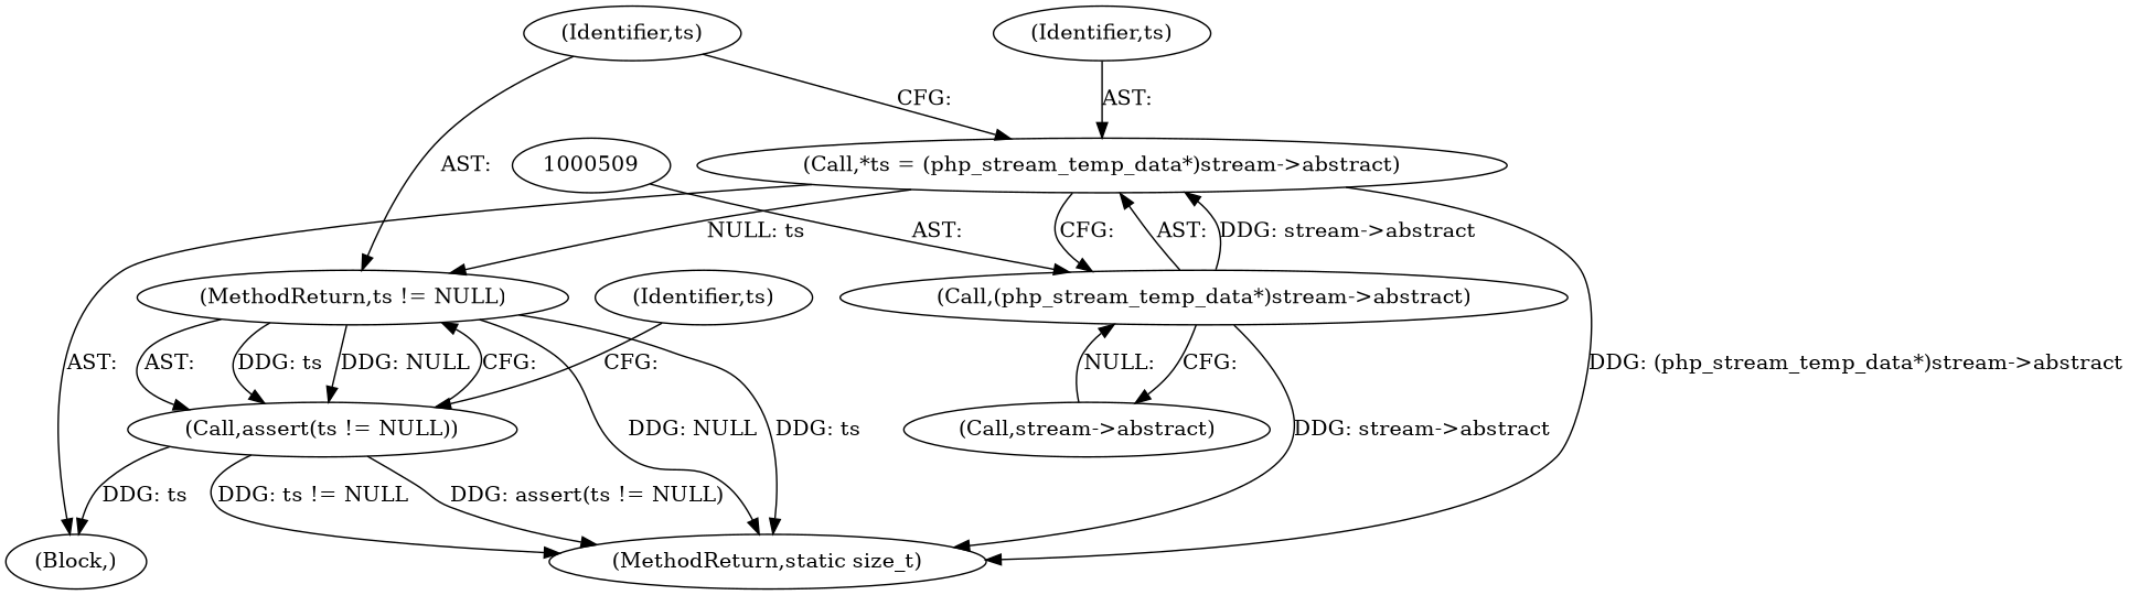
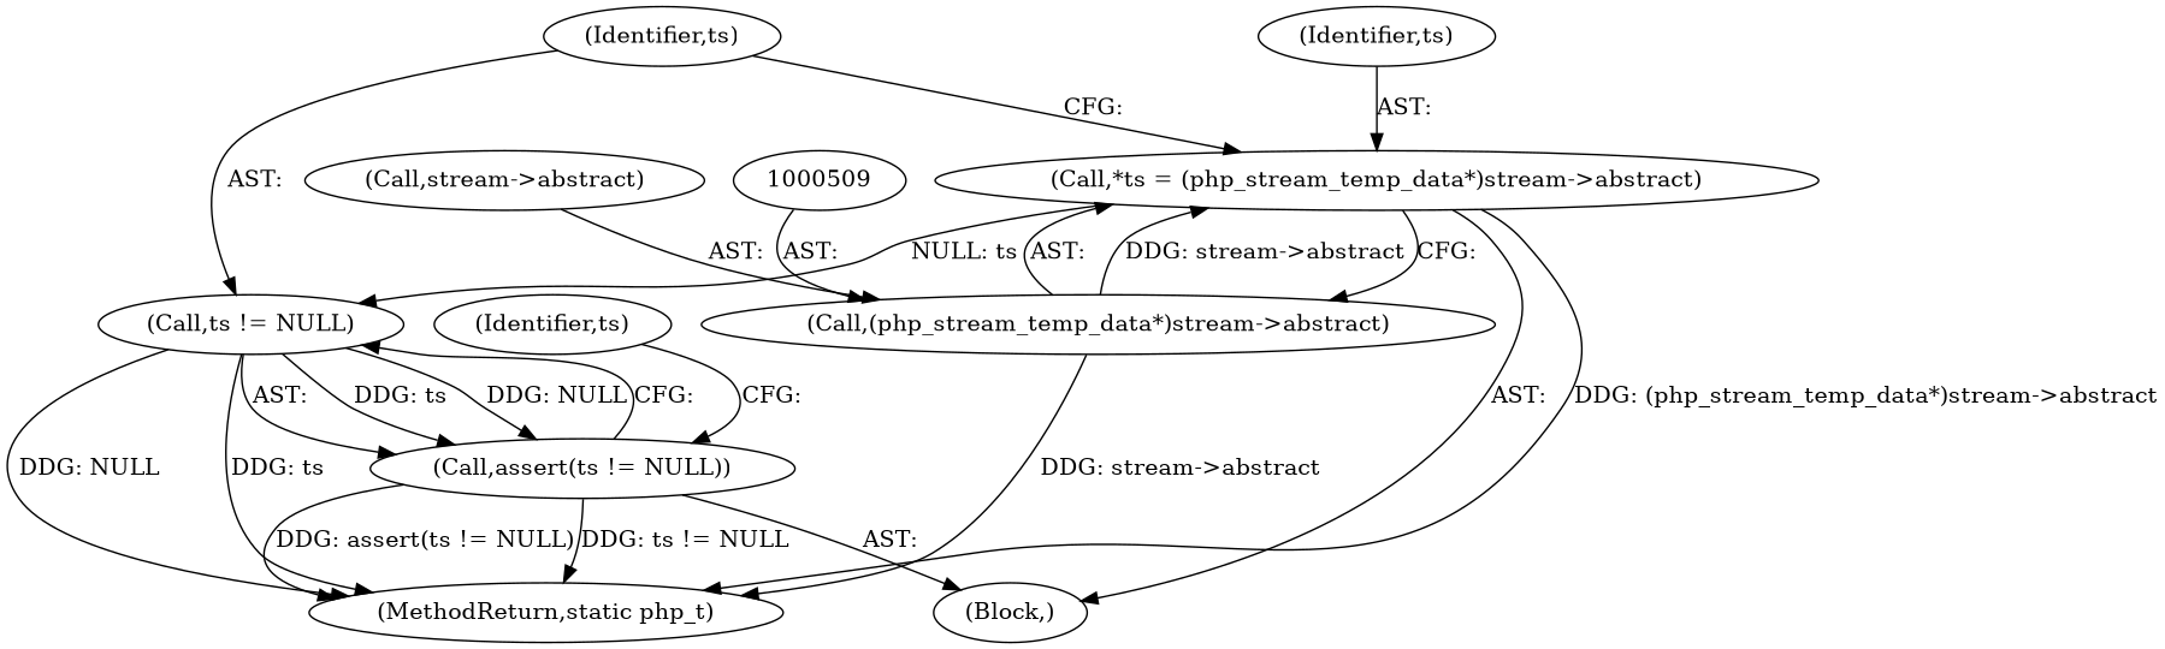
  digraph {
    n1 [label="(Call,*ts = (php_stream_temp_data*)stream->abstract)"]
    n2 [label="(Call,(php_stream_temp_data*)stream->abstract)"]
-   n3 [label="(MethodReturn,ts != NULL)"]
+   n3 [label="(Call,ts != NULL)"]
    n4 [label="(Block,)"]
-   n5 [label="(MethodReturn,static size_t)"]
+   n5 [label="(MethodReturn,static php_t)"]
    n6 [label="(Call,stream->abstract)"]
    n7 [label="(Call,assert(ts != NULL))"]
    n8 [label="(Identifier,ts)"]
    n9 [label="(Identifier,ts)"]
    n10 [label="(Identifier,ts)"]
    n11 [label=1000509]
    n1 -> n2 [label="CFG: "]
    n1 -> n3 [label="NULL: ts"]
    n1 -> n4 [label="AST: "]
    n1 -> n5 [label="DDG: (php_stream_temp_data*)stream->abstract"]
    n2 -> n1 [label="AST: "]
    n2 -> n1 [label="DDG: stream->abstract"]
    n2 -> n5 [label="DDG: stream->abstract"]
-   n2 -> n6 [label="CFG: "]
    n3 -> n5 [label="DDG: NULL"]
    n3 -> n5 [label="DDG: ts"]
    n3 -> n7 [label="AST: "]
    n3 -> n7 [label="DDG: ts"]
    n3 -> n7 [label="DDG: NULL"]
-   n6 -> n2 [label="NULL: "]
+   n6 -> n2 [label="AST: "]
    n7 -> n3 [label="CFG: "]
-   n7 -> n4 [label="DDG: ts"]
+   n7 -> n4 [label="AST: "]
    n7 -> n5 [label="DDG: assert(ts != NULL)"]
    n7 -> n5 [label="DDG: ts != NULL"]
    n8 -> n1 [label="AST: "]
    n9 -> n1 [label="CFG: "]
    n9 -> n3 [label="AST: "]
    n10 -> n7 [label="CFG: "]
    n11 -> n2 [label="AST: "]
  }
